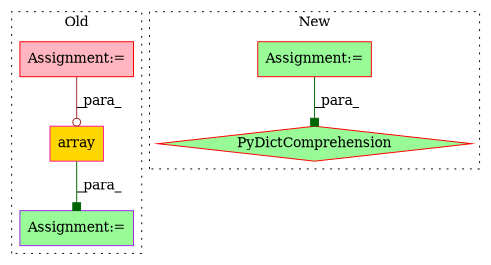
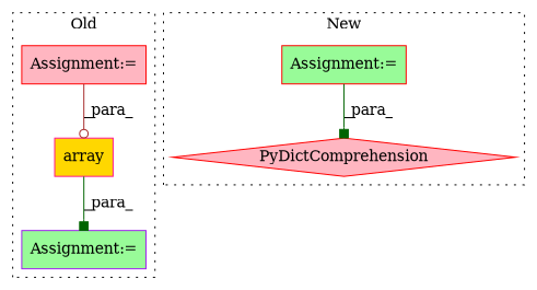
  digraph {
    node [a=7 l=1 shape=box style=filled fillcolor=palegreen color=red]
    edge [color=darkgreen arrowhead=box]
    n1 [a=32 l="6,1" label=array s="8437,8456" fillcolor=gold color=deeppink]
    n2 [label="Assignment:=" s=8370 color=purple]
    n3 [label="Assignment:=" s=8170 fillcolor=lightpink]
-   n4 [a=110 l=155 label=PyDictComprehension s=8800 shape=diamond]
+   n4 [a=110 l=155 label=PyDictComprehension s=8800 shape=diamond fillcolor=lightpink]
    n5 [l=39 label="Assignment:=" s=8908]
    subgraph cluster_1 {
      label=Old
      style=dotted
      n1
      n2
      n3
    }
    subgraph cluster_2 {
      label=New
      style=dotted
      n4
      n5
    }
    n1 -> n2 [label=_para_]
    n3 -> n1 [label=_para_ color=brown arrowhead=odot]
    n5 -> n4 [label=_para_]
  }
